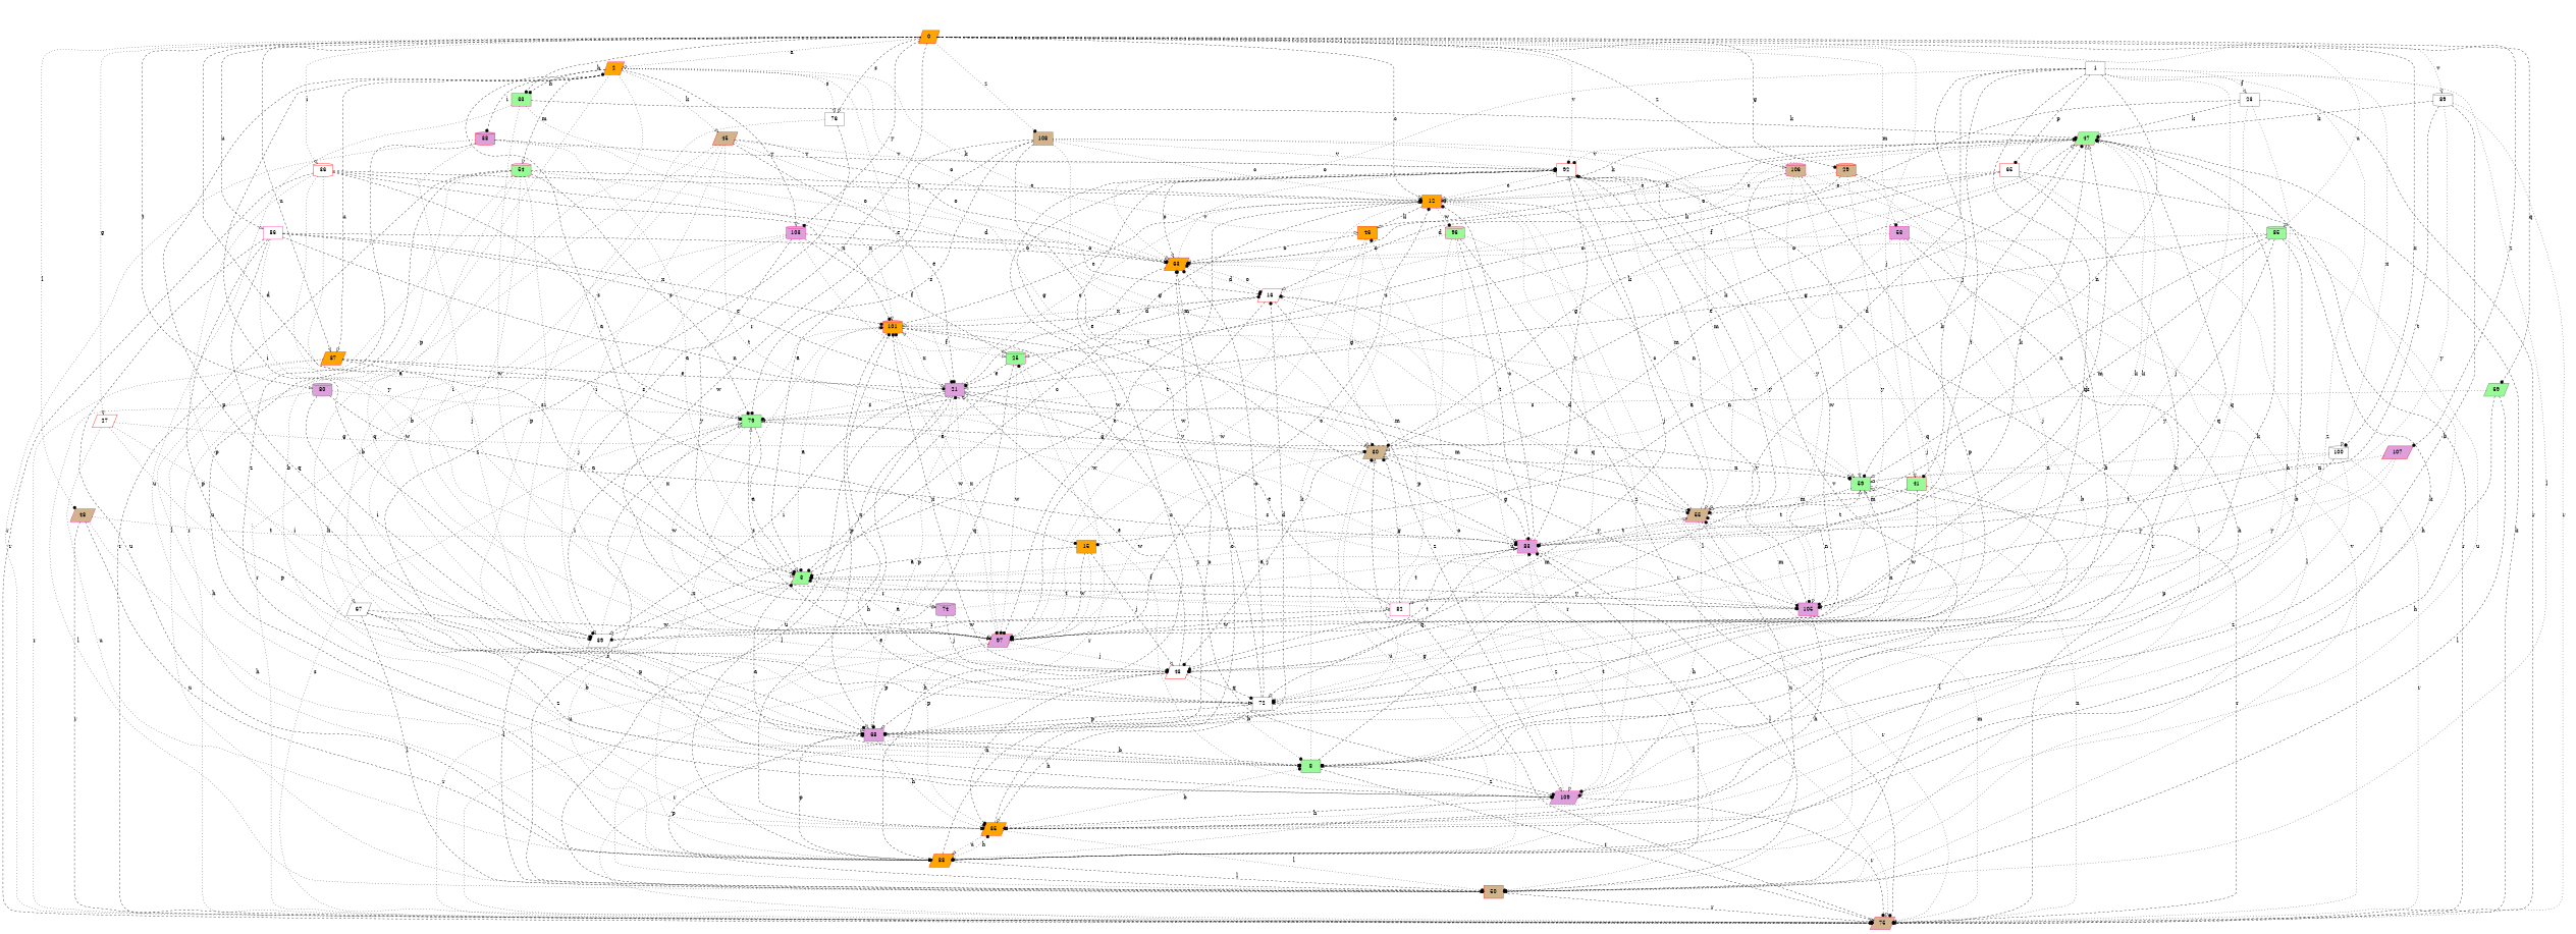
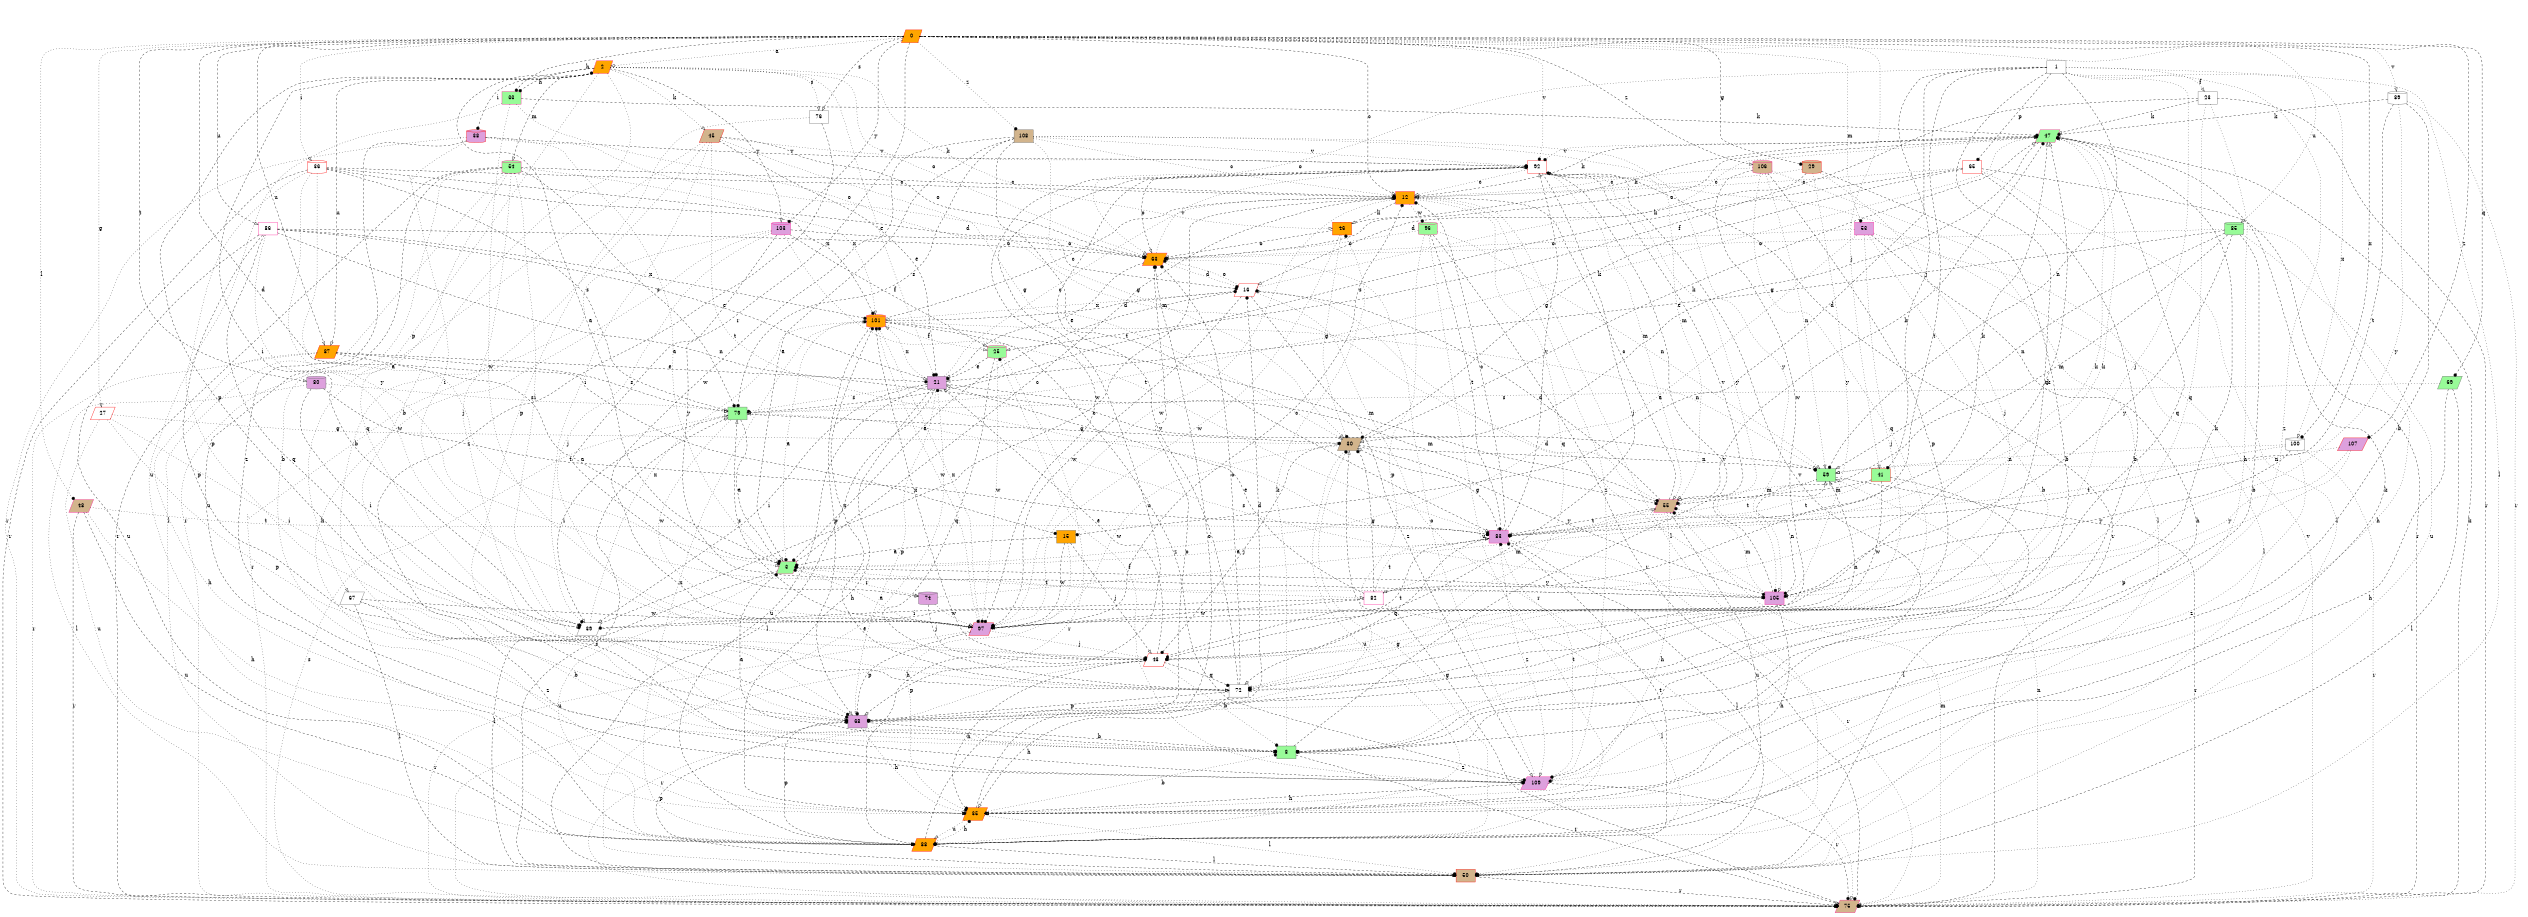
  strict digraph {
    node [color=deeppink fillcolor=white shape=box style=filled]
    edge [arrowhead=onormal style=dashed]
    0 [color=red fillcolor=orange shape=parallelogram]
    2 [fillcolor=orange shape=parallelogram]
    12 [fillcolor=orange]
    15 [color=gray40 fillcolor=orange]
    27 [color=red shape=parallelogram]
    29 [color=red fillcolor=tan shape=cylinder]
    33 [fillcolor=palegreen]
    36 [color=red shape=cylinder]
    41 [color=red fillcolor=palegreen]
    48 [fillcolor=tan shape=parallelogram]
    53 [fillcolor=plum]
    69 [color=gray40 fillcolor=palegreen shape=parallelogram]
    74 [color=gray40 fillcolor=plum shape=cylinder]
    76 [color=gray40]
    80 [color=gray40 fillcolor=plum shape=cylinder]
    85 [color=gray40 fillcolor=palegreen shape=cylinder]
    86
    87 [color=red fillcolor=orange shape=parallelogram]
    89 [color=gray40 shape=cylinder]
    92 [color=red]
    100 [color=gray40 shape=cylinder]
    103 [fillcolor=plum shape=cylinder]
    106 [fillcolor=tan shape=cylinder]
    107 [color=red fillcolor=plum shape=parallelogram]
    108 [color=gray40 fillcolor=tan]
    63 [fillcolor=orange shape=parallelogram]
    8 [color=gray40 fillcolor=palegreen]
    21 [color=gray40 fillcolor=plum]
    38 [color=red fillcolor=plum shape=cylinder]
    39 [color=gray40 shape=parallelogram]
    45 [color=red fillcolor=tan shape=parallelogram]
    46 [color=red fillcolor=orange]
    54 [fillcolor=palegreen shape=cylinder]
    67 [color=gray40 shape=parallelogram]
    68 [color=gray40 fillcolor=plum]
    50 [color=red fillcolor=tan]
    72 [color=gray40]
    109 [fillcolor=plum shape=parallelogram]
    47 [fillcolor=palegreen shape=parallelogram]
    96 [fillcolor=palegreen shape=cylinder]
    97 [color=red fillcolor=plum shape=parallelogram]
    43 [color=red shape=parallelogram]
    3 [fillcolor=palegreen shape=parallelogram]
    35 [color=red fillcolor=orange shape=parallelogram]
    88 [color=red fillcolor=orange shape=parallelogram]
    30 [color=gray40 fillcolor=tan shape=parallelogram]
    105 [fillcolor=plum]
    16 [color=red shape=parallelogram]
    55 [fillcolor=tan shape=parallelogram]
    75 [fillcolor=tan shape=parallelogram]
    101 [fillcolor=orange shape=cylinder]
    79 [color=gray40 fillcolor=palegreen]
    83 [fillcolor=plum]
    59 [color=gray40 fillcolor=palegreen]
    25 [fillcolor=palegreen shape=cylinder]
    1 [color=gray40]
    23 [color=gray40]
    65 [color=red]
    82
    0 -> 2 [label=a style=dotted]
    0 -> 12 [label=c]
    0 -> 15 [arrowhead=dot label=d]
    0 -> 27 [label=g style=dotted]
    0 -> 29 [arrowhead=dot label=g]
    0 -> 33 [arrowhead=dot label=h]
    0 -> 36 [label=i style=dotted]
    0 -> 41 [label=j style=dotted]
    0 -> 48 [arrowhead=dot label=l style=dotted]
    0 -> 53 [arrowhead=dot label=m style=dotted]
    0 -> 69 [arrowhead=dot label=q]
    0 -> 74 [label=r]
    0 -> 76 [label=s]
    0 -> 80 [label=t]
    0 -> 85 [label=u style=dotted]
    0 -> 86 [label=u]
    0 -> 87 [label=u]
    0 -> 89 [label=v style=dotted]
    0 -> 92 [arrowhead=dot label=v style=dotted]
    0 -> 100 [arrowhead=dot label=x]
    0 -> 103 [arrowhead=dot label=y]
    0 -> 106 [label=z]
    0 -> 107 [arrowhead=dot label=z]
    0 -> 108 [arrowhead=dot label=z style=dotted]
    2 -> 33 [arrowhead=dot label=h]
    2 -> 76 [label=s style=dotted]
    2 -> 87 [label=u]
    2 -> 103 [label=y]
    2 -> 63 [label=o style=dotted]
    2 -> 8 [label=b style=dotted]
    2 -> 21 [arrowhead=dot label=e style=dotted]
    2 -> 38 [arrowhead=dot label=i]
    2 -> 39 [label=i]
    2 -> 45 [label=k style=dotted]
    2 -> 46 [label=k style=dotted]
    2 -> 54 [label=m]
    2 -> 67 [label=p style=dotted]
-   2 -> 68 [label=p]
+   2 -> 68 [arrowhead=dot label=p]
    12 -> 46 [label=k]
    12 -> 50 [label=l style=dotted]
    12 -> 72 [label=q style=dotted]
    12 -> 109 [arrowhead=dot label=z style=dotted]
    12 -> 47 [arrowhead=dot label=k]
    12 -> 96 [arrowhead=dot label=w style=dotted]
    12 -> 97 [arrowhead=dot label=w style=dotted]
    15 -> 97 [label=w]
    15 -> 43 [label=j]
    15 -> 3 [arrowhead=dot label=a]
    15 -> 35 [arrowhead=dot label=h style=dotted]
    27 -> 39 [label=i style=dotted]
    27 -> 68 [arrowhead=dot label=p style=dotted]
    27 -> 88 [label=u style=dotted]
    27 -> 30 [label=g style=dotted]
    29 -> 12 [label=c style=dotted]
    29 -> 8 [label=b]
    29 -> 43 [arrowhead=dot label=j style=dotted]
    29 -> 105 [arrowhead=dot label=y style=dotted]
    29 -> 16 [label=d]
    33 -> 47 [arrowhead=dot label=k]
    33 -> 97 [label=w style=dotted]
    33 -> 88 [label=u style=dotted]
    33 -> 55 [arrowhead=dot label=m style=dotted]
    36 -> 12 [arrowhead=dot label=c]
    36 -> 68 [label=p style=dotted]
    36 -> 3 [label=a style=dotted]
    36 -> 105 [label=y style=dotted]
    36 -> 16 [arrowhead=dot label=d]
    36 -> 75 [label=r]
    36 -> 101 [arrowhead=dot label=x]
    36 -> 79 [label=s]
    41 -> 50 [label=l]
    41 -> 97 [label=w]
    41 -> 55 [label=m]
    41 -> 83 [label=t style=dotted]
    48 -> 35 [label=h style=dotted]
    48 -> 88 [arrowhead=dot label=u]
    48 -> 75 [label=r]
    48 -> 83 [arrowhead=dot label=t style=dotted]
    53 -> 63 [label=o style=dotted]
    53 -> 8 [arrowhead=dot label=b style=dotted]
    53 -> 50 [label=l style=dotted]
    53 -> 43 [arrowhead=dot label=j style=dotted]
    53 -> 3 [arrowhead=dot label=a style=dotted]
    53 -> 35 [label=h]
    69 -> 50 [arrowhead=dot label=l]
    69 -> 35 [label=h]
    69 -> 79 [label=s style=dotted]
    74 -> 47 [label=k style=dotted]
    74 -> 97 [label=w style=dotted]
    74 -> 43 [arrowhead=dot label=j]
    76 -> 68 [arrowhead=dot label=p style=dotted]
    76 -> 109 [arrowhead=dot label=z]
    80 -> 39 [arrowhead=dot label=i]
    80 -> 50 [label=l style=dotted]
    80 -> 79 [label=s style=dotted]
    80 -> 83 [arrowhead=dot label=t]
    85 -> 63 [arrowhead=dot label=o style=dotted]
    85 -> 8 [arrowhead=dot label=b]
    85 -> 21 [label=e]
    85 -> 35 [label=h style=dotted]
    85 -> 88 [arrowhead=dot label=u style=dotted]
    85 -> 105 [label=y]
    85 -> 55 [label=m]
    85 -> 59 [label=n]
    86 -> 63 [label=o]
    86 -> 21 [label=e]
    86 -> 68 [arrowhead=dot label=p]
    86 -> 72 [label=q]
    86 -> 97 [label=w style=dotted]
    86 -> 88 [label=u]
    86 -> 101 [arrowhead=dot label=x]
    86 -> 59 [arrowhead=dot label=n]
    87 -> 21 [arrowhead=dot label=e]
    87 -> 3 [arrowhead=dot label=a]
    87 -> 35 [arrowhead=dot label=h style=dotted]
    87 -> 75 [label=r style=dotted]
-   87 -> 79 [arrowhead=dot label=s]
+   87 -> 79 [label=s]
    89 -> 8 [arrowhead=dot label=b]
    89 -> 47 [arrowhead=dot label=k]
    89 -> 105 [arrowhead=dot label=y style=dotted]
    89 -> 75 [label=r style=dotted]
    89 -> 83 [arrowhead=dot label=t]
    92 -> 12 [label=c style=dotted]
    92 -> 63 [label=o]
    92 -> 97 [arrowhead=dot label=w]
    92 -> 43 [arrowhead=dot label=j]
    92 -> 88 [label=u]
    92 -> 105 [arrowhead=dot label=y style=dotted]
    92 -> 55 [label=m style=dotted]
    92 -> 75 [arrowhead=dot label=r]
    100 -> 109 [arrowhead=dot label=z style=dotted]
    100 -> 105 [label=y]
    100 -> 75 [arrowhead=dot label=r style=dotted]
    100 -> 83 [label=t style=dotted]
    100 -> 59 [label=n style=dotted]
    103 -> 63 [label=o]
    103 -> 43 [label=j style=dotted]
    103 -> 35 [label=h style=dotted]
    103 -> 105 [arrowhead=dot label=y]
    103 -> 75 [label=r style=dotted]
    103 -> 83 [arrowhead=dot label=t style=dotted]
    103 -> 25 [label=f]
    106 -> 12 [label=c style=dotted]
    106 -> 68 [label=p]
    106 -> 50 [label=l style=dotted]
    106 -> 72 [arrowhead=dot label=q style=dotted]
    106 -> 97 [label=w]
    106 -> 59 [label=n style=dotted]
    107 -> 68 [arrowhead=dot label=p style=dotted]
    107 -> 105 [label=y style=dotted]
    107 -> 59 [label=n style=dotted]
    108 -> 12 [arrowhead=dot label=c style=dotted]
    108 -> 92 [arrowhead=dot label=v style=dotted]
    108 -> 97 [label=w]
    108 -> 3 [label=a]
    108 -> 30 [label=g style=dotted]
    108 -> 105 [label=y style=dotted]
    108 -> 55 [label=m style=dotted]
    108 -> 79 [arrowhead=dot label=s]
    108 -> 83 [label=t]
    63 -> 92 [label=v style=dotted]
    63 -> 21 [label=e]
    63 -> 16 [arrowhead=dot label=d style=dotted]
    8 -> 92 [label=v]
    8 -> 46 [arrowhead=dot label=k style=dotted]
    8 -> 109 [label=z]
    8 -> 3 [arrowhead=dot label=a]
    8 -> 75 [label=r]
    21 -> 12 [arrowhead=dot label=c style=dotted]
    21 -> 39 [label=i]
    21 -> 68 [label=p style=dotted]
    21 -> 50 [arrowhead=dot label=l]
    21 -> 35 [label=h]
    21 -> 88 [label=u]
    21 -> 55 [arrowhead=dot label=m]
    21 -> 101 [label=x style=dotted]
    21 -> 79 [arrowhead=dot label=s style=dotted]
    38 -> 92 [arrowhead=dot label=v]
    38 -> 63 [arrowhead=dot label=o style=dotted]
    38 -> 39 [arrowhead=dot label=i style=dotted]
    38 -> 109 [arrowhead=dot label=z]
    38 -> 3 [label=a style=dotted]
    38 -> 75 [label=r style=dotted]
    39 -> 12 [label=c]
    39 -> 47 [label=k]
    39 -> 101 [arrowhead=dot label=x style=dotted]
    45 -> 92 [arrowhead=dot label=v style=dotted]
    45 -> 63 [arrowhead=dot label=o]
    45 -> 8 [arrowhead=dot label=b style=dotted]
    45 -> 21 [arrowhead=dot label=e]
    45 -> 39 [arrowhead=dot label=i style=dotted]
    45 -> 30 [label=g style=dotted]
    45 -> 75 [arrowhead=dot label=r style=dotted]
    45 -> 83 [arrowhead=dot label=t style=dotted]
    46 -> 63 [label=o]
    46 -> 47 [label=k]
    46 -> 97 [arrowhead=dot label=w style=dotted]
    46 -> 30 [arrowhead=dot label=g style=dotted]
    54 -> 12 [arrowhead=dot label=c]
    54 -> 8 [arrowhead=dot label=b style=dotted]
    54 -> 39 [arrowhead=dot label=i style=dotted]
    54 -> 50 [arrowhead=dot label=l style=dotted]
    54 -> 72 [label=q style=dotted]
    54 -> 43 [arrowhead=dot label=j style=dotted]
    54 -> 88 [label=u]
    54 -> 75 [arrowhead=dot label=r]
    54 -> 101 [label=x style=dotted]
    54 -> 79 [arrowhead=dot label=s]
    67 -> 8 [label=b style=dotted]
-   67 -> 68 [arrowhead=dot label=p]
    67 -> 50 [label=l]
    67 -> 109 [label=z]
    67 -> 97 [label=w]
    68 -> 8 [arrowhead=dot label=b]
    68 -> 47 [label=k]
    68 -> 35 [label=h style=dotted]
    68 -> 16 [arrowhead=dot label=d]
    50 -> 21 [arrowhead=dot label=e style=dotted]
    50 -> 68 [arrowhead=dot label=p]
    50 -> 75 [arrowhead=dot label=r]
    50 -> 79 [label=s]
    72 -> 92 [arrowhead=dot label=v]
    72 -> 63 [arrowhead=dot label=o]
    72 -> 68 [arrowhead=dot label=p]
    72 -> 35 [label=h]
    72 -> 101 [arrowhead=dot label=x]
    109 -> 92 [label=v]
    109 -> 63 [label=o style=dotted]
    109 -> 35 [label=h]
    109 -> 75 [arrowhead=dot label=r]
    109 -> 83 [arrowhead=dot label=t style=dotted]
    109 -> 25 [arrowhead=dot label=f style=dotted]
    47 -> 92 [arrowhead=dot label=v style=dotted]
    47 -> 63 [label=o]
    47 -> 72 [label=q]
    47 -> 30 [label=g]
    96 -> 63 [label=o style=dotted]
    96 -> 68 [arrowhead=dot label=p style=dotted]
    96 -> 88 [arrowhead=dot label=u style=dotted]
    96 -> 75 [arrowhead=dot label=r]
    96 -> 83 [arrowhead=dot label=t]
    96 -> 59 [label=n style=dotted]
    97 -> 12 [arrowhead=dot label=c]
    97 -> 68 [arrowhead=dot label=p]
    97 -> 43 [arrowhead=dot label=j style=dotted]
    97 -> 3 [arrowhead=dot label=a style=dotted]
    97 -> 75 [label=r style=dotted]
    97 -> 101 [arrowhead=dot label=x style=dotted]
    97 -> 79 [label=s]
    43 -> 8 [arrowhead=dot label=b style=dotted]
    43 -> 21 [label=e]
    43 -> 68 [label=p]
    43 -> 72 [arrowhead=dot label=q]
    43 -> 35 [arrowhead=dot label=h]
    43 -> 75 [arrowhead=dot label=r style=dotted]
    43 -> 101 [arrowhead=dot label=x]
    43 -> 83 [label=t]
    43 -> 59 [label=n]
    3 -> 2 [arrowhead=dot label=a]
    3 -> 12 [label=c]
    3 -> 74 [label=r style=dotted]
    3 -> 50 [arrowhead=dot label=l]
    3 -> 88 [label=u style=dotted]
    3 -> 105 [arrowhead=dot label=y]
    3 -> 82 [label=t style=dotted]
    35 -> 63 [arrowhead=dot label=o]
    35 -> 8 [arrowhead=dot label=b style=dotted]
    35 -> 50 [arrowhead=dot label=l style=dotted]
    35 -> 88 [label=u style=dotted]
    88 -> 63 [arrowhead=dot label=o]
    88 -> 68 [label=p]
    88 -> 50 [arrowhead=dot label=l]
    88 -> 47 [arrowhead=dot label=k]
    88 -> 35 [arrowhead=dot label=h style=dotted]
    88 -> 30 [arrowhead=dot label=g style=dotted]
    88 -> 101 [label=x style=dotted]
    88 -> 83 [arrowhead=dot label=t]
    30 -> 47 [label=k]
    30 -> 97 [arrowhead=dot label=w style=dotted]
    30 -> 43 [arrowhead=dot label=j]
    30 -> 88 [label=u style=dotted]
    30 -> 105 [arrowhead=dot label=y]
    30 -> 59 [arrowhead=dot label=n]
    105 -> 92 [arrowhead=dot label=v]
    105 -> 35 [label=h]
    105 -> 16 [arrowhead=dot label=d style=dotted]
    105 -> 55 [arrowhead=dot label=m style=dotted]
    105 -> 79 [label=s style=dotted]
    105 -> 59 [label=n]
    16 -> 63 [arrowhead=dot label=o style=dotted]
    16 -> 109 [label=z]
    16 -> 47 [label=k style=dotted]
    16 -> 97 [arrowhead=dot label=w]
    16 -> 3 [arrowhead=dot label=a]
    16 -> 75 [label=r style=dotted]
    16 -> 101 [label=x style=dotted]
    55 -> 12 [label=c]
    55 -> 47 [arrowhead=dot label=k]
    55 -> 35 [arrowhead=dot label=h style=dotted]
    55 -> 88 [arrowhead=dot label=u]
    55 -> 16 [label=d]
    55 -> 83 [label=t]
    75 -> 92 [label=v style=dotted]
    75 -> 47 [arrowhead=dot label=k]
    75 -> 30 [label=g]
    75 -> 55 [arrowhead=dot label=m style=dotted]
    75 -> 79 [label=s style=dotted]
    75 -> 59 [label=n style=dotted]
    101 -> 12 [arrowhead=dot label=c]
    101 -> 68 [label=p]
    101 -> 109 [arrowhead=dot label=z]
    101 -> 97 [arrowhead=dot label=w style=dotted]
    101 -> 3 [arrowhead=dot label=a style=dotted]
    101 -> 16 [arrowhead=dot label=d]
    101 -> 55 [label=m]
    101 -> 59 [label=n style=dotted]
    101 -> 25 [label=f style=dotted]
    79 -> 39 [label=i]
    79 -> 47 [label=k style=dotted]
    79 -> 97 [label=w style=dotted]
    79 -> 3 [arrowhead=dot label=a]
    79 -> 30 [arrowhead=dot label=g]
    83 -> 12 [arrowhead=dot label=c]
    83 -> 92 [label=v]
    83 -> 50 [label=l]
    83 -> 72 [label=q]
    83 -> 109 [label=z style=dotted]
    83 -> 47 [label=k]
    83 -> 3 [arrowhead=dot label=a style=dotted]
    83 -> 30 [label=g]
    83 -> 75 [label=r style=dotted]
    59 -> 55 [arrowhead=dot label=m style=dotted]
    59 -> 75 [label=r]
    59 -> 83 [arrowhead=dot label=t style=dotted]
    25 -> 21 [arrowhead=dot label=e]
    25 -> 72 [label=q]
    25 -> 97 [arrowhead=dot label=w style=dotted]
    25 -> 75 [arrowhead=dot label=r style=dotted]
    1 -> 15 [arrowhead=dot label=d]
    1 -> 41 [arrowhead=dot label=j]
    1 -> 100 [label=x style=dotted]
    1 -> 63 [label=o style=dotted]
    1 -> 50 [arrowhead=dot label=l style=dotted]
    1 -> 72 [label=q]
    1 -> 109 [label=z style=dotted]
    1 -> 43 [label=j style=dotted]
    1 -> 59 [arrowhead=dot label=n]
    1 -> 23 [label=f style=dotted]
    1 -> 65 [arrowhead=dot label=p]
    1 -> 82 [label=t]
    23 -> 72 [arrowhead=dot label=q style=dotted]
    23 -> 47 [label=k]
    23 -> 35 [label=h style=dotted]
    23 -> 75 [label=r]
    23 -> 25 [label=f]
    65 -> 12 [label=c style=dotted]
    65 -> 8 [arrowhead=dot label=b]
    65 -> 50 [label=l style=dotted]
    65 -> 30 [arrowhead=dot label=g]
    65 -> 75 [arrowhead=dot label=r]
    65 -> 79 [label=s]
    82 -> 21 [label=e]
    82 -> 39 [arrowhead=dot label=i]
    82 -> 50 [arrowhead=dot label=l style=dotted]
    82 -> 47 [label=k style=dotted]
    82 -> 97 [label=w]
    82 -> 30 [arrowhead=dot label=g]
    82 -> 55 [label=m style=dotted]
    82 -> 83 [label=t style=dotted]
  }
